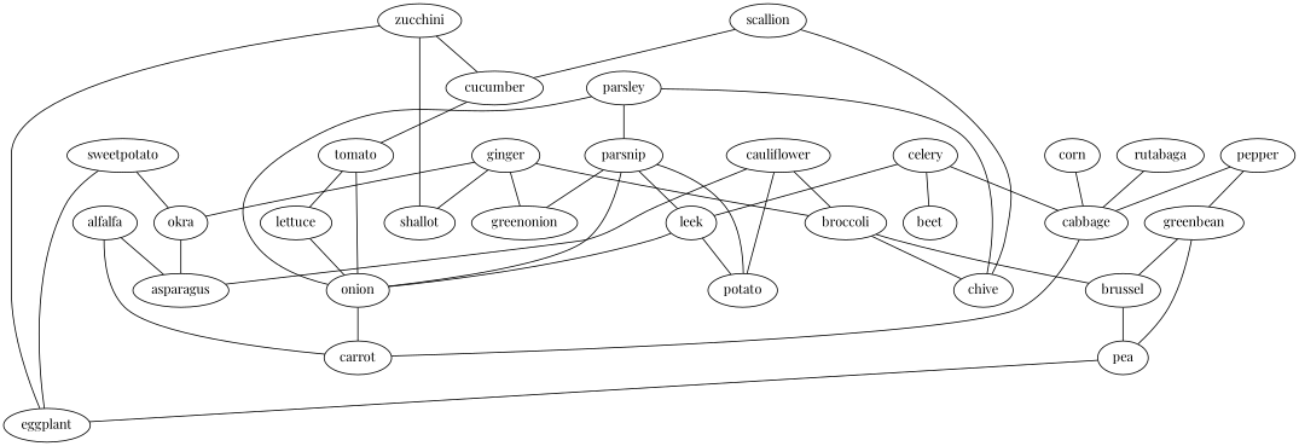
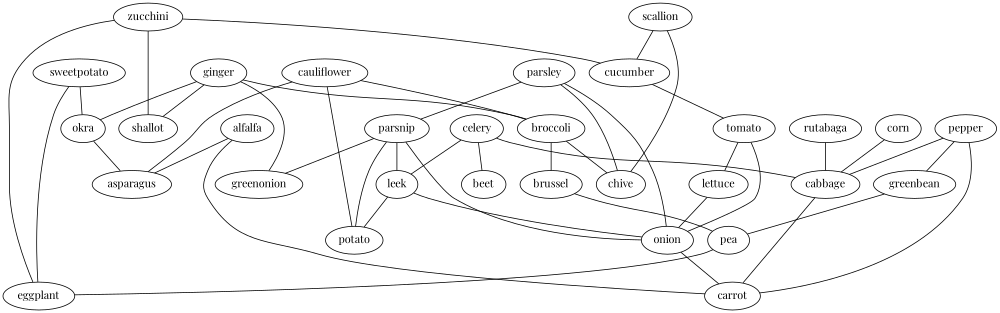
  strict graph {
    fontname="Playfair Display"
    node [fontname="Playfair Display"]
    edge [fontname="Playfair Display" weight=1]
    alfalfa
    asparagus
    carrot
    rutabaga
    cabbage
    scallion
    chive
    cucumber
    ginger
    shallot
    broccoli
    okra
    greenonion
    brussel
    parsley
    parsnip
    onion
    leek
    potato
    tomato
    celery
    beet
    zucchini
    eggplant
    cauliflower
    pepper
    greenbean
    corn
    pea
    lettuce
    sweetpotato
    alfalfa -- asparagus
    alfalfa -- carrot
    rutabaga -- cabbage
    cabbage -- carrot
    scallion -- chive
    scallion -- cucumber
    cucumber -- tomato
    ginger -- shallot
    ginger -- broccoli
    ginger -- okra
    ginger -- greenonion
    broccoli -- chive
    broccoli -- brussel
    okra -- asparagus
    brussel -- pea
    parsley -- chive
    parsley -- parsnip
    parsley -- onion
    parsnip -- greenonion
    parsnip -- onion
    parsnip -- leek
    parsnip -- potato
    onion -- carrot
    leek -- onion
    leek -- potato
    tomato -- onion
    tomato -- lettuce
    celery -- cabbage
    celery -- leek
    celery -- beet
    zucchini -- cucumber
    zucchini -- shallot
    zucchini -- eggplant
    cauliflower -- asparagus
    cauliflower -- broccoli
    cauliflower -- potato
+   pepper -- carrot
    pepper -- cabbage
    pepper -- greenbean
-   greenbean -- brussel
    greenbean -- pea
    corn -- cabbage
    pea -- eggplant
    lettuce -- onion
    sweetpotato -- okra
    sweetpotato -- eggplant
  }
